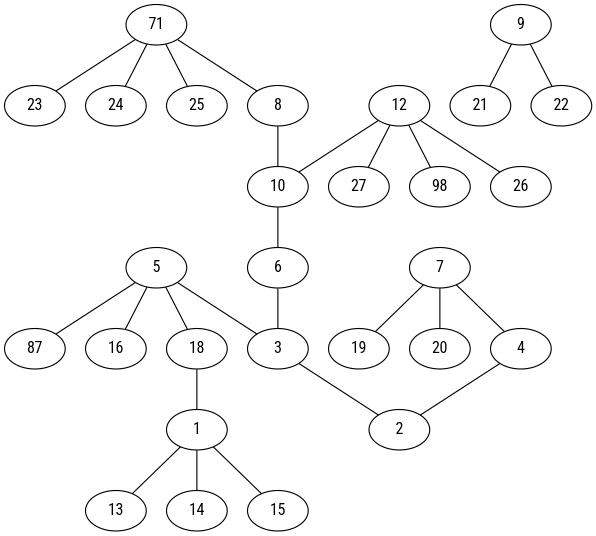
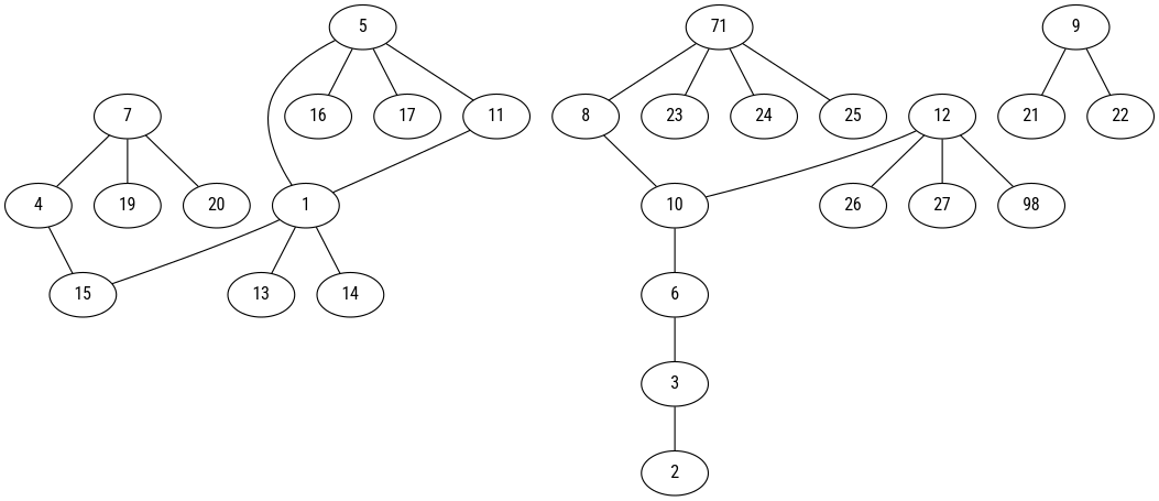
  graph {
    fontname="Roboto Condensed"
    node [chem=H fontname="Roboto Condensed"]
    edge [fontname="Roboto Condensed" valence=1]
    1 [chem=C]
    13
    14
    15
    2 [chem=C]
    3 [chem=C]
    4 [chem=C]
    5 [chem=C]
    16
-   17 [label=87]
-   18
+   17
+   18 [label=11]
    6 [chem=C]
    7 [chem=N]
    19
    20
    8 [chem=C]
    10 [chem=C]
    9 [chem=N]
    21
    22
    n21 [chem=C label=71]
    23
    24
    25
    12 [chem=C]
    26
    27
    n28 [label=98]
    1 -- 13
    1 -- 14
    1 -- 15
    3 -- 2 [valence=2]
-   4 -- 2
-   5 -- 3
+   4 -- 15
+   5 -- 1
    5 -- 16
    5 -- 17
    5 -- 18
    18 -- 1
    6 -- 3
    7 -- 4
    7 -- 19
    7 -- 20
    8 -- 10
    10 -- 6 [valence=2]
    9 -- 21
    9 -- 22
    n21 -- 8
    n21 -- 23
    n21 -- 24
    n21 -- 25
    12 -- 10
    12 -- 26
    12 -- 27
    12 -- n28
  }
